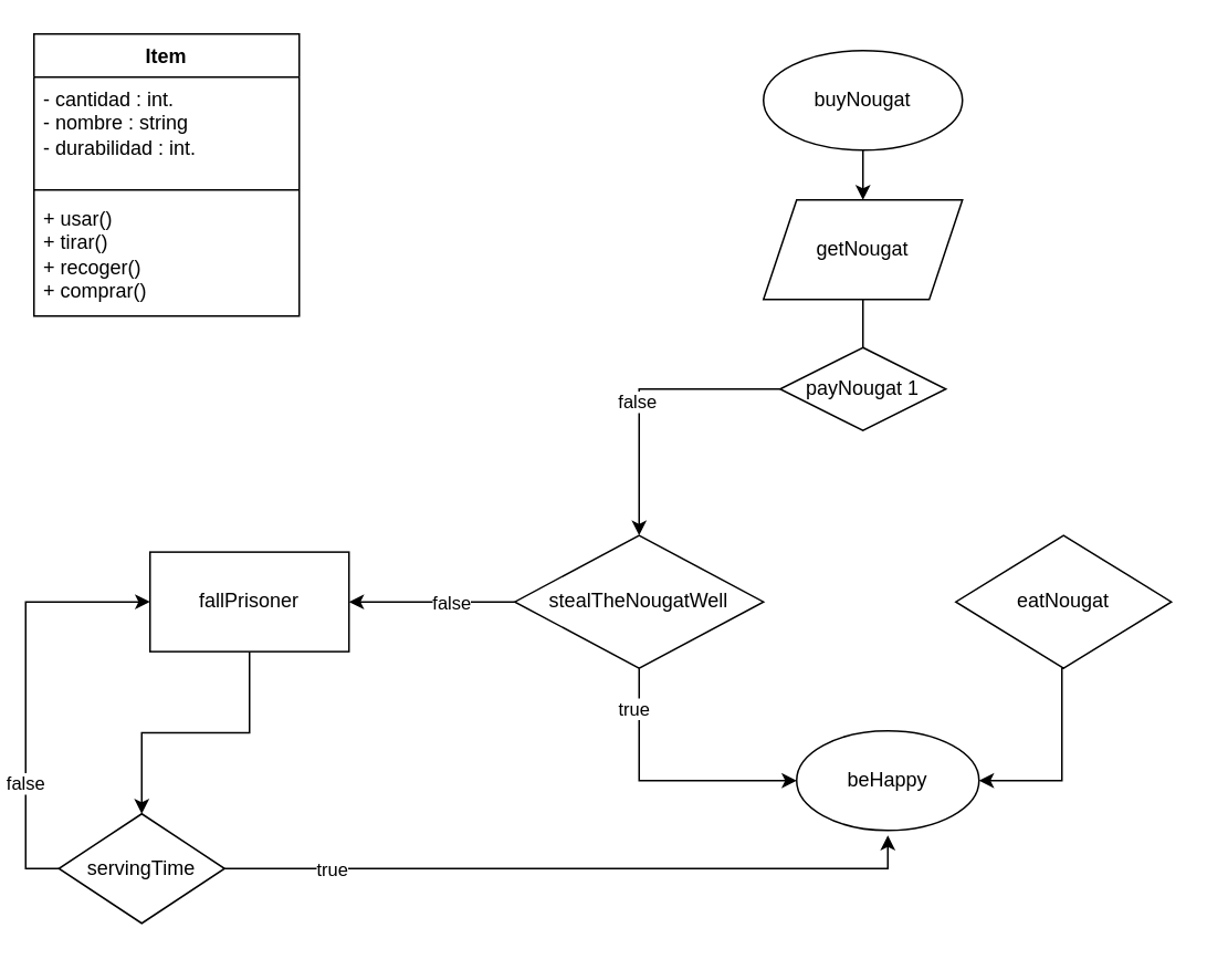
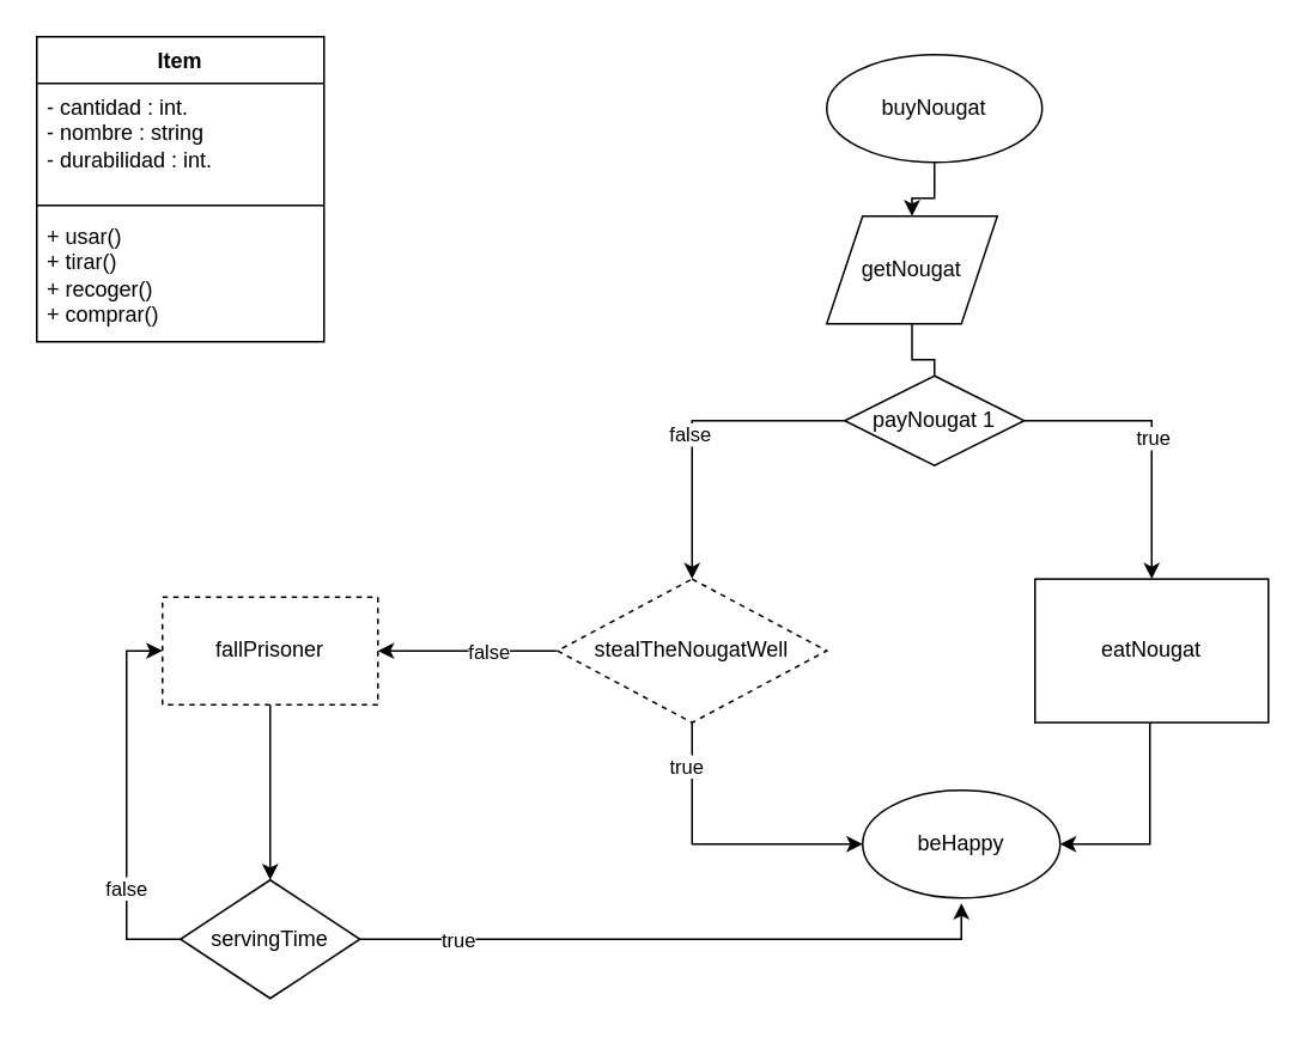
  <mxCell id="0" />
  <mxCell id="1" parent="0" />
  <mxCell id="2" value="Item" style="swimlane;fontStyle=1;align=center;verticalAlign=top;childLayout=stackLayout;horizontal=1;startSize=26;horizontalStack=0;resizeParent=1;resizeParentMax=0;resizeLast=0;collapsible=1;marginBottom=0;whiteSpace=wrap;html=1;" vertex="1" parent="1"><mxGeometry x="20" y="20" width="160" height="170" as="geometry" /></mxCell>
  <mxCell id="3" value="- cantidad : int.&lt;div&gt;- nombre : string&lt;/div&gt;&lt;div&gt;- durabilidad : int.&lt;/div&gt;" style="text;strokeColor=none;fillColor=none;align=left;verticalAlign=top;spacingLeft=4;spacingRight=4;overflow=hidden;rotatable=0;points=[[0,0.5],[1,0.5]];portConstraint=eastwest;whiteSpace=wrap;html=1;" vertex="1" parent="2"><mxGeometry y="26" width="160" height="64" as="geometry" /></mxCell>
  <mxCell id="4" value="" style="line;strokeWidth=1;fillColor=none;align=left;verticalAlign=middle;spacingTop=-1;spacingLeft=3;spacingRight=3;rotatable=0;labelPosition=right;points=[];portConstraint=eastwest;strokeColor=inherit;" vertex="1" parent="2"><mxGeometry y="90" width="160" height="8" as="geometry" /></mxCell>
  <mxCell id="5" value="+ usar()&lt;div&gt;+ tirar()&lt;/div&gt;&lt;div&gt;+ recoger()&lt;/div&gt;&lt;div&gt;+ comprar()&lt;/div&gt;&lt;div&gt;&lt;br&gt;&lt;/div&gt;" style="text;strokeColor=none;fillColor=none;align=left;verticalAlign=top;spacingLeft=4;spacingRight=4;overflow=hidden;rotatable=0;points=[[0,0.5],[1,0.5]];portConstraint=eastwest;whiteSpace=wrap;html=1;" vertex="1" parent="2"><mxGeometry y="98" width="160" height="72" as="geometry" /></mxCell>
  <mxCell id="6" style="edgeStyle=orthogonalEdgeStyle;rounded=0;orthogonalLoop=1;jettySize=auto;html=1;" edge="1" parent="1" source="7" target="9"><mxGeometry relative="1" as="geometry"><mxPoint x="520" y="150" as="targetPoint" /></mxGeometry></mxCell>
  <mxCell id="7" value="buyNougat" style="ellipse;whiteSpace=wrap;html=1;" vertex="1" parent="1"><mxGeometry x="460" y="30" width="120" height="60" as="geometry" /></mxCell>
  <mxCell id="8" style="edgeStyle=orthogonalEdgeStyle;rounded=0;orthogonalLoop=1;jettySize=auto;html=1;endArrow=none;" edge="1" parent="1" source="9" target="14"><mxGeometry relative="1" as="geometry"><mxPoint x="520" y="240" as="targetPoint" /></mxGeometry></mxCell>
- <mxCell id="9" value="getNougat" style="shape=parallelogram;perimeter=parallelogramPerimeter;whiteSpace=wrap;html=1;fixedSize=1;" vertex="1" parent="1"><mxGeometry x="460" y="120" width="120" height="60" as="geometry" /></mxCell>
+ <mxCell id="9" value="getNougat" style="shape=parallelogram;perimeter=parallelogramPerimeter;whiteSpace=wrap;html=1;fixedSize=1;" vertex="1" parent="1"><mxGeometry x="460" y="120" width="95" height="60" as="geometry" /></mxCell>
+ <mxCell id="10" style="edgeStyle=orthogonalEdgeStyle;rounded=0;orthogonalLoop=1;jettySize=auto;html=1;entryX=0.5;entryY=0;entryDx=0;entryDy=0;" edge="1" parent="1" source="14" target="27"><mxGeometry relative="1" as="geometry"><mxPoint x="640.053" y="330" as="targetPoint" /></mxGeometry></mxCell>
+ <mxCell id="11" value="true" style="edgeLabel;html=1;align=center;verticalAlign=middle;resizable=0;points=[];" vertex="1" connectable="0" parent="10"><mxGeometry relative="1" as="geometry"><mxPoint as="offset" /></mxGeometry></mxCell>
  <mxCell id="12" style="edgeStyle=orthogonalEdgeStyle;rounded=0;orthogonalLoop=1;jettySize=auto;html=1;exitX=0;exitY=0.5;exitDx=0;exitDy=0;entryX=0.5;entryY=0;entryDx=0;entryDy=0;" edge="1" parent="1" source="14" target="23"><mxGeometry relative="1" as="geometry"><mxPoint x="400.053" y="330" as="targetPoint" /></mxGeometry></mxCell>
  <mxCell id="13" value="false" style="edgeLabel;html=1;align=center;verticalAlign=middle;resizable=0;points=[];" vertex="1" connectable="0" parent="12"><mxGeometry x="0.066" y="-2" relative="1" as="geometry"><mxPoint as="offset" /></mxGeometry></mxCell>
  <mxCell id="14" value="payNougat 1" style="rhombus;whiteSpace=wrap;html=1;" vertex="1" parent="1"><mxGeometry x="470" y="209" width="100" height="50" as="geometry" /></mxCell>
  <mxCell id="15" style="edgeStyle=orthogonalEdgeStyle;rounded=0;orthogonalLoop=1;jettySize=auto;html=1;entryX=1;entryY=0.5;entryDx=0;entryDy=0;exitX=0.5;exitY=1;exitDx=0;exitDy=0;" edge="1" parent="1" source="27" target="16"><mxGeometry relative="1" as="geometry"><mxPoint x="640" y="480" as="targetPoint" /><mxPoint x="640.053" y="390" as="sourcePoint" /><Array as="points"><mxPoint x="640" y="470" /></Array></mxGeometry></mxCell>
  <mxCell id="16" value="beHappy" style="ellipse;whiteSpace=wrap;html=1;" vertex="1" parent="1"><mxGeometry x="480" y="440" width="110" height="60" as="geometry" /></mxCell>
  <mxCell id="17" style="edgeStyle=orthogonalEdgeStyle;rounded=0;orthogonalLoop=1;jettySize=auto;html=1;entryX=0.5;entryY=0;entryDx=0;entryDy=0;" edge="1" parent="1" source="18" target="26"><mxGeometry relative="1" as="geometry"><mxPoint x="210" y="490" as="targetPoint" /></mxGeometry></mxCell>
- <mxCell id="18" value="fallPrisoner" style="rounded=0;whiteSpace=wrap;html=1;" vertex="1" parent="1"><mxGeometry x="90" y="332.25" width="120" height="60" as="geometry" /></mxCell>
+ <mxCell id="18" value="fallPrisoner" style="rounded=0;whiteSpace=wrap;html=1;dashed=1;" vertex="1" parent="1"><mxGeometry x="90" y="332.25" width="120" height="60" as="geometry" /></mxCell>
  <mxCell id="19" style="edgeStyle=orthogonalEdgeStyle;rounded=0;orthogonalLoop=1;jettySize=auto;html=1;entryX=0.5;entryY=1;entryDx=0;entryDy=0;exitX=1;exitY=0.5;exitDx=0;exitDy=0;" edge="1" parent="1" source="26"><mxGeometry relative="1" as="geometry"><mxPoint x="270" y="523.053" as="sourcePoint" /><mxPoint x="535" y="503" as="targetPoint" /><Array as="points"><mxPoint x="535" y="523" /></Array></mxGeometry></mxCell>
  <mxCell id="20" value="true" style="edgeLabel;html=1;align=center;verticalAlign=middle;resizable=0;points=[];" vertex="1" connectable="0" parent="19"><mxGeometry x="-0.693" relative="1" as="geometry"><mxPoint as="offset" /></mxGeometry></mxCell>
  <mxCell id="21" style="edgeStyle=orthogonalEdgeStyle;rounded=0;orthogonalLoop=1;jettySize=auto;html=1;exitX=0;exitY=0.5;exitDx=0;exitDy=0;entryX=1;entryY=0.5;entryDx=0;entryDy=0;" edge="1" parent="1" source="23" target="18"><mxGeometry relative="1" as="geometry" /></mxCell>
  <mxCell id="22" value="false" style="edgeLabel;html=1;align=center;verticalAlign=middle;resizable=0;points=[];" vertex="1" connectable="0" parent="21"><mxGeometry x="-0.218" relative="1" as="geometry"><mxPoint as="offset" /></mxGeometry></mxCell>
- <mxCell id="23" value="stealTheNougatWell" style="rhombus;whiteSpace=wrap;html=1;" vertex="1" parent="1"><mxGeometry x="310" y="322.25" width="150" height="80" as="geometry" /></mxCell>
+ <mxCell id="23" value="stealTheNougatWell" style="rhombus;whiteSpace=wrap;html=1;dashed=1;" vertex="1" parent="1"><mxGeometry x="310" y="322.25" width="150" height="80" as="geometry" /></mxCell>
  <mxCell id="24" style="edgeStyle=orthogonalEdgeStyle;rounded=0;orthogonalLoop=1;jettySize=auto;html=1;exitX=0;exitY=0.5;exitDx=0;exitDy=0;entryX=0;entryY=0.5;entryDx=0;entryDy=0;" edge="1" parent="1" source="26" target="18"><mxGeometry relative="1" as="geometry"><mxPoint x="40" y="360" as="targetPoint" /></mxGeometry></mxCell>
  <mxCell id="25" value="false" style="edgeLabel;html=1;align=center;verticalAlign=middle;resizable=0;points=[];" vertex="1" connectable="0" parent="24"><mxGeometry x="-0.438" y="1" relative="1" as="geometry"><mxPoint as="offset" /></mxGeometry></mxCell>
- <mxCell id="26" value="servingTime" style="rhombus;whiteSpace=wrap;html=1;" vertex="1" parent="1"><mxGeometry x="35" y="490" width="100" height="66" as="geometry" /></mxCell>
- <mxCell id="27" value="eatNougat" style="rhombus;whiteSpace=wrap;html=1;" vertex="1" parent="1"><mxGeometry x="576" y="322.25" width="130" height="80" as="geometry" /></mxCell>
+ <mxCell id="26" value="servingTime" style="rhombus;whiteSpace=wrap;html=1;" vertex="1" parent="1"><mxGeometry x="100" y="490" width="100" height="66" as="geometry" /></mxCell>
+ <mxCell id="27" value="eatNougat" style="whiteSpace=wrap;html=1;rounded=0;" vertex="1" parent="1"><mxGeometry x="576" y="322.25" width="130" height="80" as="geometry" /></mxCell>
  <mxCell id="28" style="edgeStyle=orthogonalEdgeStyle;rounded=0;orthogonalLoop=1;jettySize=auto;html=1;exitX=0.5;exitY=1;exitDx=0;exitDy=0;" edge="1" parent="1" source="27" target="27"><mxGeometry relative="1" as="geometry" /></mxCell>
  <mxCell id="29" style="edgeStyle=orthogonalEdgeStyle;rounded=0;orthogonalLoop=1;jettySize=auto;html=1;entryX=0;entryY=0.5;entryDx=0;entryDy=0;exitX=0.5;exitY=1;exitDx=0;exitDy=0;" edge="1" parent="1" source="23" target="16"><mxGeometry relative="1" as="geometry"><mxPoint x="400" y="480" as="targetPoint" /><mxPoint x="400.053" y="420" as="sourcePoint" /><Array as="points"><mxPoint x="385" y="470" /></Array></mxGeometry></mxCell>
  <mxCell id="30" value="true" style="edgeLabel;html=1;align=center;verticalAlign=middle;resizable=0;points=[];" vertex="1" connectable="0" parent="29"><mxGeometry x="-0.7" y="-4" relative="1" as="geometry"><mxPoint as="offset" /></mxGeometry></mxCell>
